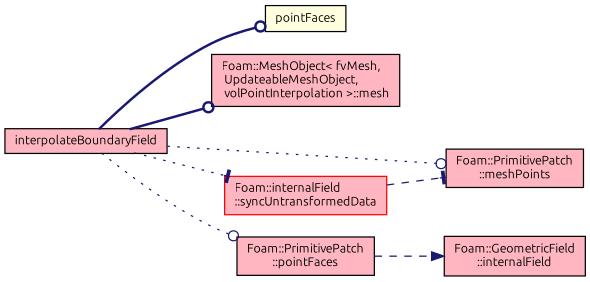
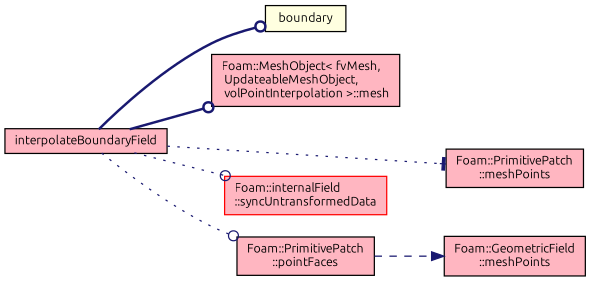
  digraph {
    fontname=Ubuntu
    rankdir=LR
    node [color=black fillcolor=lightpink fontname=Ubuntu fontsize=10 shape=record style=filled]
    edge [arrowhead=odot color=midnightblue fontname=Ubuntu fontsize=10 labelfontname=FreeSans labelfontsize=10 style=dotted]
    n1 [fontcolor=black height=0.2 label=interpolateBoundaryField width=0.4]
-   n2 [fillcolor=lightyellow height=0.2 label=pointFaces width=0.4]
+   n2 [fillcolor=lightyellow height=0.2 label=boundary width=0.4]
    n3 [height=0.2 label="Foam::MeshObject\< fvMesh,\l UpdateableMeshObject,\l volPointInterpolation \>::mesh" width=0.4]
    n4 [height=0.2 label="Foam::PrimitivePatch\l::meshPoints" width=0.4]
    n5 [height=0.2 label="Foam::PrimitivePatch\l::pointFaces" width=0.4]
    n6 [color=red height=0.2 label="Foam::internalField\l::syncUntransformedData" width=0.4]
-   n7 [height=0.2 label="Foam::GeometricField\l::internalField" width=0.4]
+   n7 [height=0.2 label="Foam::GeometricField\l::meshPoints" width=0.4]
    n1 -> n2 [style=bold]
    n1 -> n3 [style=bold]
-   n1 -> n4
+   n1 -> n4 [arrowhead=tee]
    n1 -> n5
-   n1 -> n6 [arrowhead=tee]
+   n1 -> n6
    n5 -> n7 [arrowhead=normal style=dashed]
-   n6 -> n4 [arrowhead=tee style=dashed]
  }
